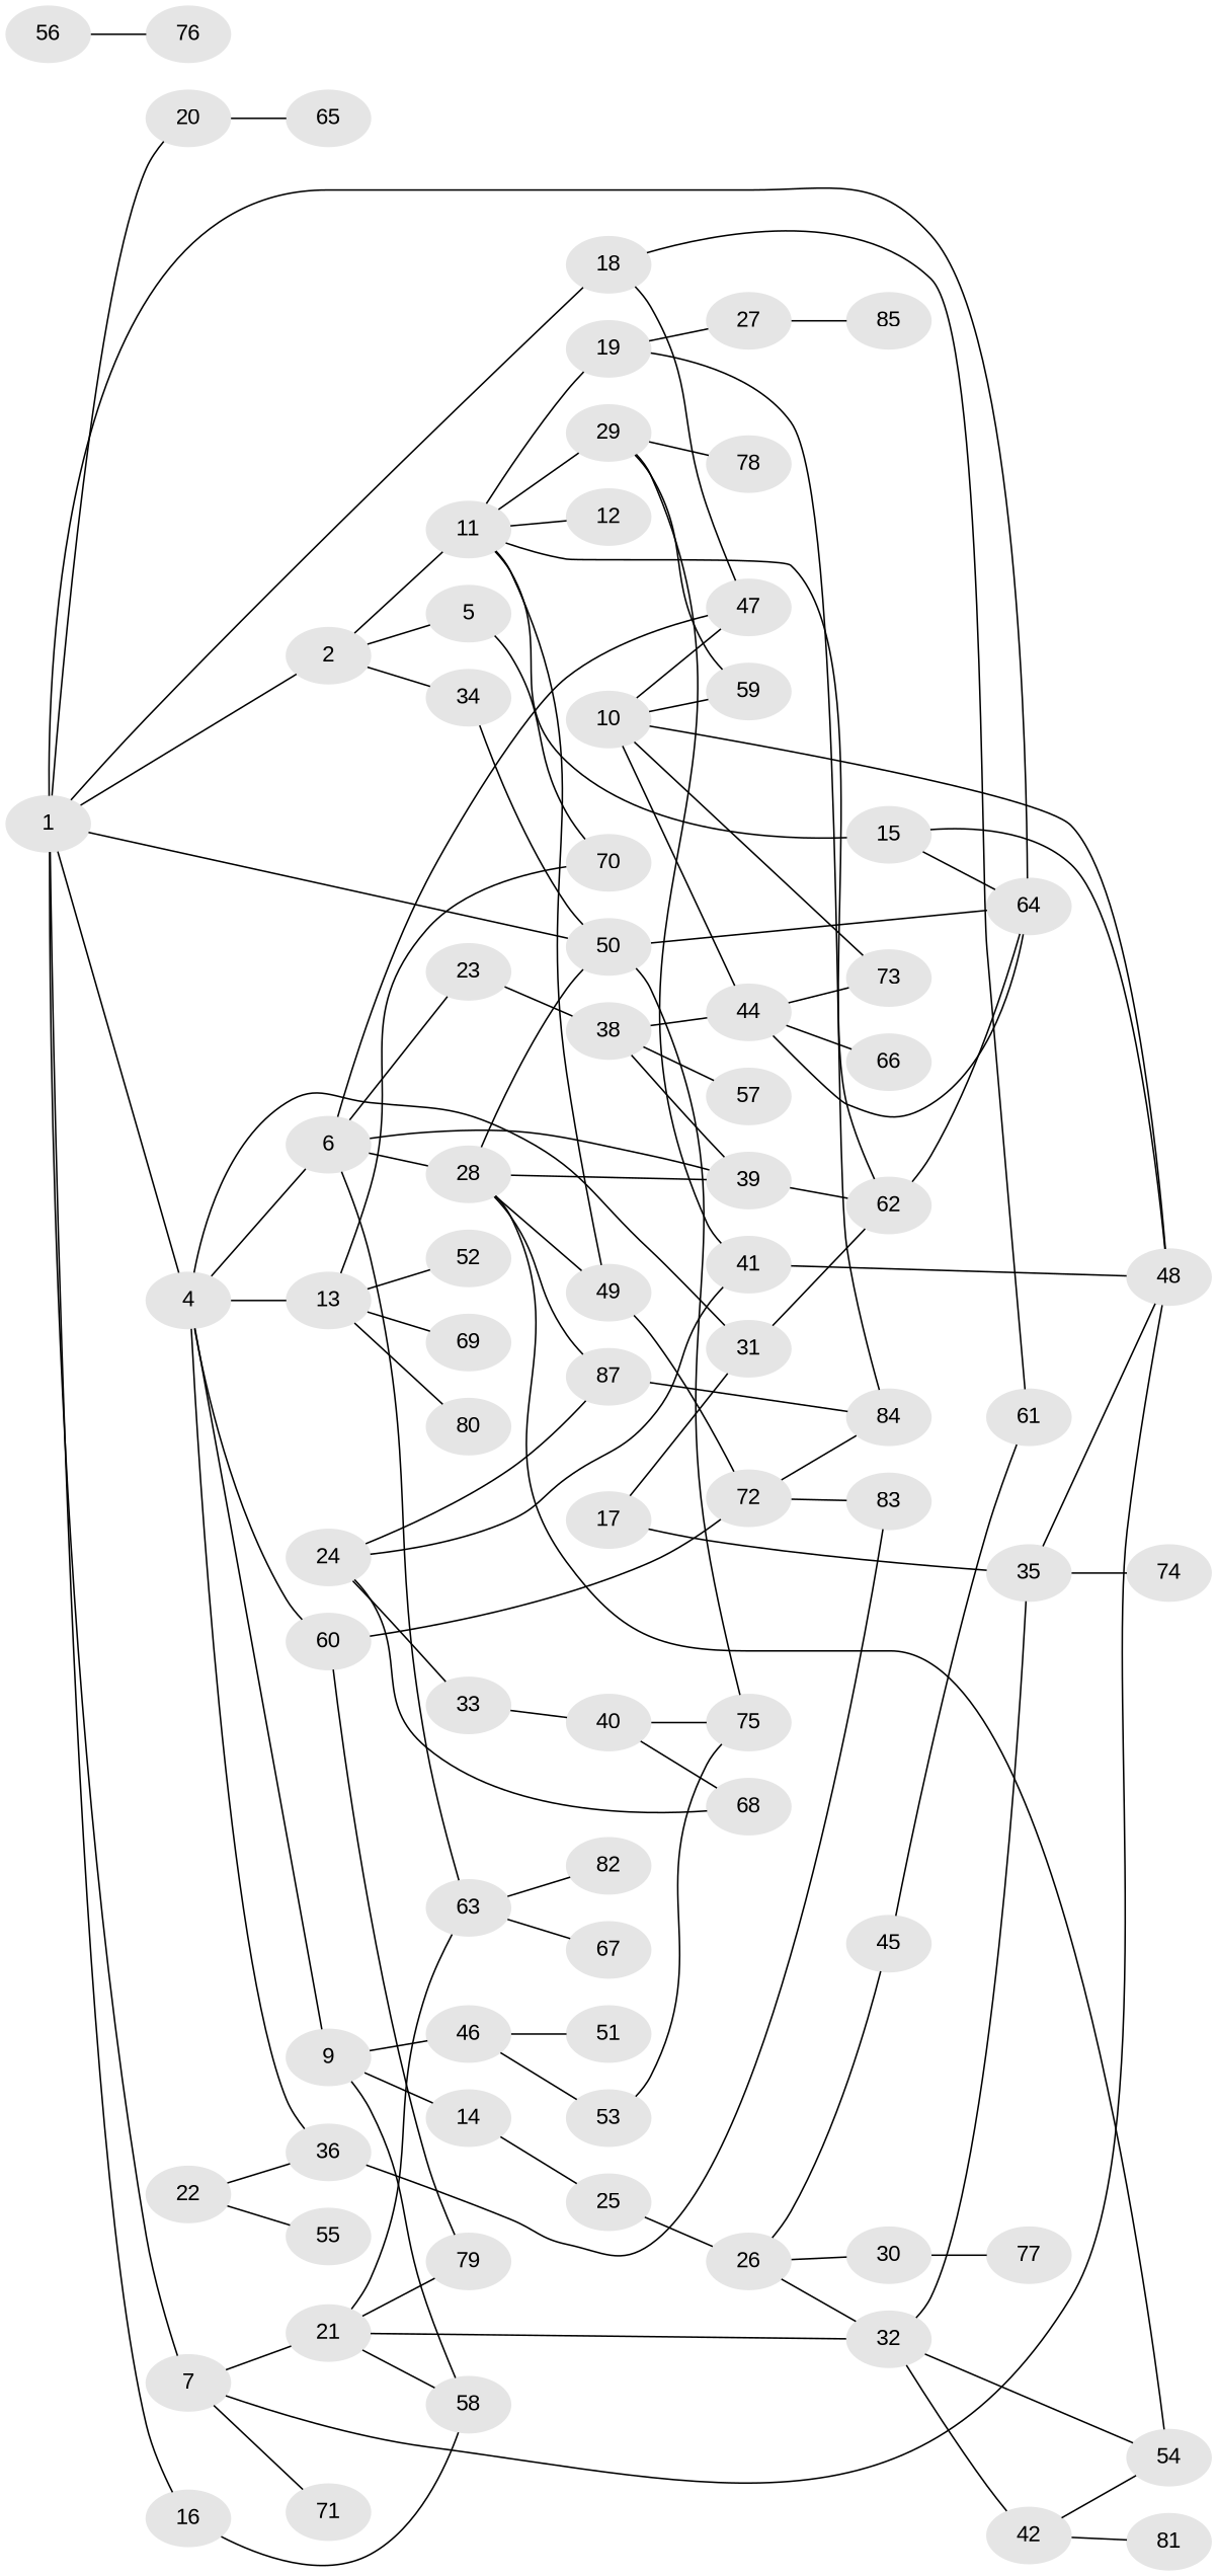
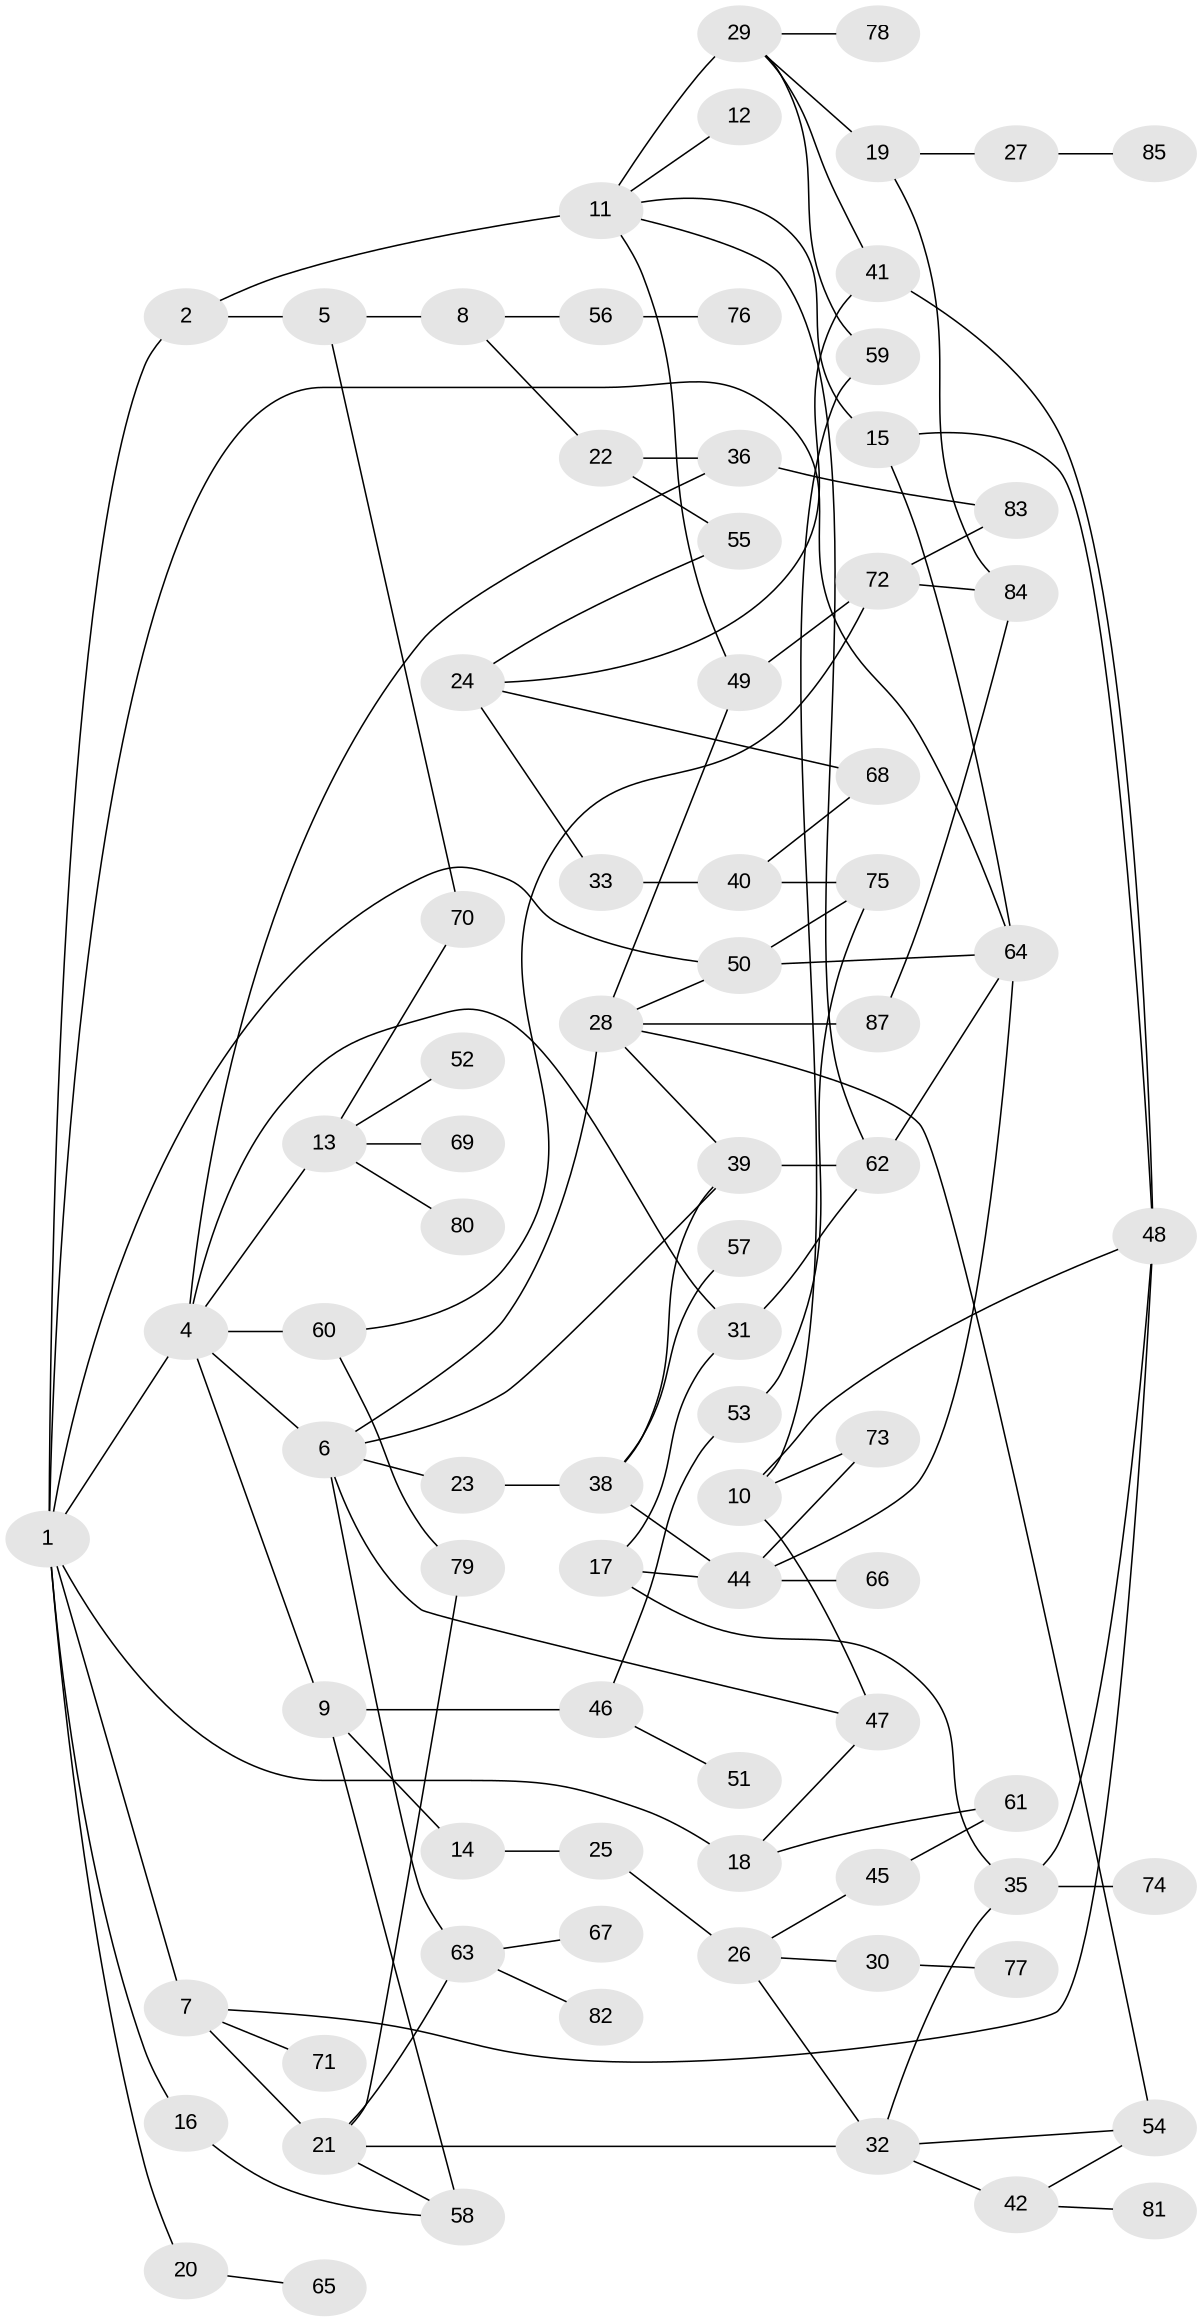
  graph {
    fontname="Liberation Sans"
    rankdir=LR
    node [color=gray90 fontname="Liberation Sans" style=filled]
    edge [fontname="Liberation Sans" weight=1.0]
    1
    2
    4
    7
    16
    18
    20
    50
    64
    5
    11
-   34
    6
    9
    13
    31
    36
    60
    21
    48
    71
    58
    47
    61
    65
    75
+   8
    70
    12
    15
    19
    29
    49
    62
    10
    59
    73
    24
    55
    33
    41
    68
    23
    28
    39
    63
    14
    46
    52
    69
    80
    83
    79
    72
    22
    56
    38
    n58 [label=87]
    54
    67
    82
    32
    76
    25
    17
    35
    44
    51
    53
    27
    84
    78
    26
    74
    66
    85
    42
    57
    40
    30
    45
    77
    81
    1 -- 2
    1 -- 4
    1 -- 7
    1 -- 16
    1 -- 18
    1 -- 20
    1 -- 50
    1 -- 64
    2 -- 5
    2 -- 11
-   2 -- 34
    4 -- 6
    4 -- 9
    4 -- 13
    4 -- 31
    4 -- 36
    4 -- 60
    7 -- 21
    7 -- 48
    7 -- 71
    16 -- 58
    18 -- 47
    18 -- 61
    20 -- 65
    50 -- 64
    50 -- 75
+   5 -- 8
    5 -- 70
    11 -- 12
    11 -- 15
-   11 -- 19
+   29 -- 19
    11 -- 29
    11 -- 49
    11 -- 62
-   34 -- 50
    6 -- 47
    6 -- 23
    6 -- 28
    6 -- 39
    6 -- 63
    9 -- 58
    9 -- 14
    9 -- 46
    13 -- 70
    13 -- 52
    13 -- 69
    13 -- 80
    31 -- 62
    36 -- 83
    60 -- 79
    60 -- 72
    21 -- 58
    21 -- 63
    21 -- 79
    21 -- 32
+   8 -- 22
+   8 -- 56
    15 -- 64
    15 -- 48
    19 -- 27
    19 -- 84
    29 -- 59
    29 -- 41
    29 -- 78
    49 -- 72
    62 -- 64
    10 -- 48
    10 -- 47
    10 -- 59
    10 -- 73
-   24 -- n58
+   24 -- 55
    24 -- 33
    24 -- 41
    24 -- 68
    33 -- 40
    41 -- 48
    23 -- 38
    28 -- 50
    28 -- 49
    28 -- 39
    28 -- n58
    28 -- 54
    39 -- 62
    63 -- 67
    63 -- 82
    14 -- 25
    46 -- 51
    46 -- 53
    72 -- 83
    72 -- 84
    22 -- 36
    22 -- 55
    56 -- 76
    38 -- 39
    38 -- 44
    38 -- 57
    n58 -- 84
    32 -- 54
    32 -- 35
    32 -- 42
    25 -- 26
    17 -- 31
    17 -- 35
-   10 -- 44
+   17 -- 44
    35 -- 48
    35 -- 74
    44 -- 64
    44 -- 73
    44 -- 66
    53 -- 75
    27 -- 85
    26 -- 32
    26 -- 30
    26 -- 45
    42 -- 54
    42 -- 81
    40 -- 75
    40 -- 68
    30 -- 77
    45 -- 61
  }
